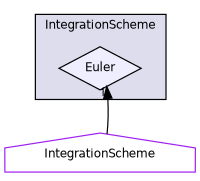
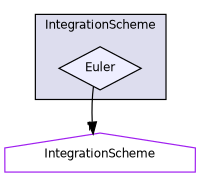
  digraph {
    compound=true
    fontname="DejaVu Sans"
    node [fontname="DejaVu Sans" fontsize=10]
    n1 [fillcolor="#eeeeff" label=Euler pencolor=black shape=diamond style=filled color=black]
    n2 [label=IntegrationScheme shape=house color=purple]
    subgraph cluster_1 {
      bgcolor="#ddddee"
      fontsize=10
      label=IntegrationScheme
      pencolor=black
      n1
    }
-   n2 -> n1 [headlabel=1 labeldistance=1.5 labelfontname=FreeSans labelfontsize=10 fontname="DejaVu Sans"]
+   n1 -> n2 [headlabel=1 labeldistance=1.5 labelfontname=FreeSans labelfontsize=10 fontname="DejaVu Sans"]
  }
